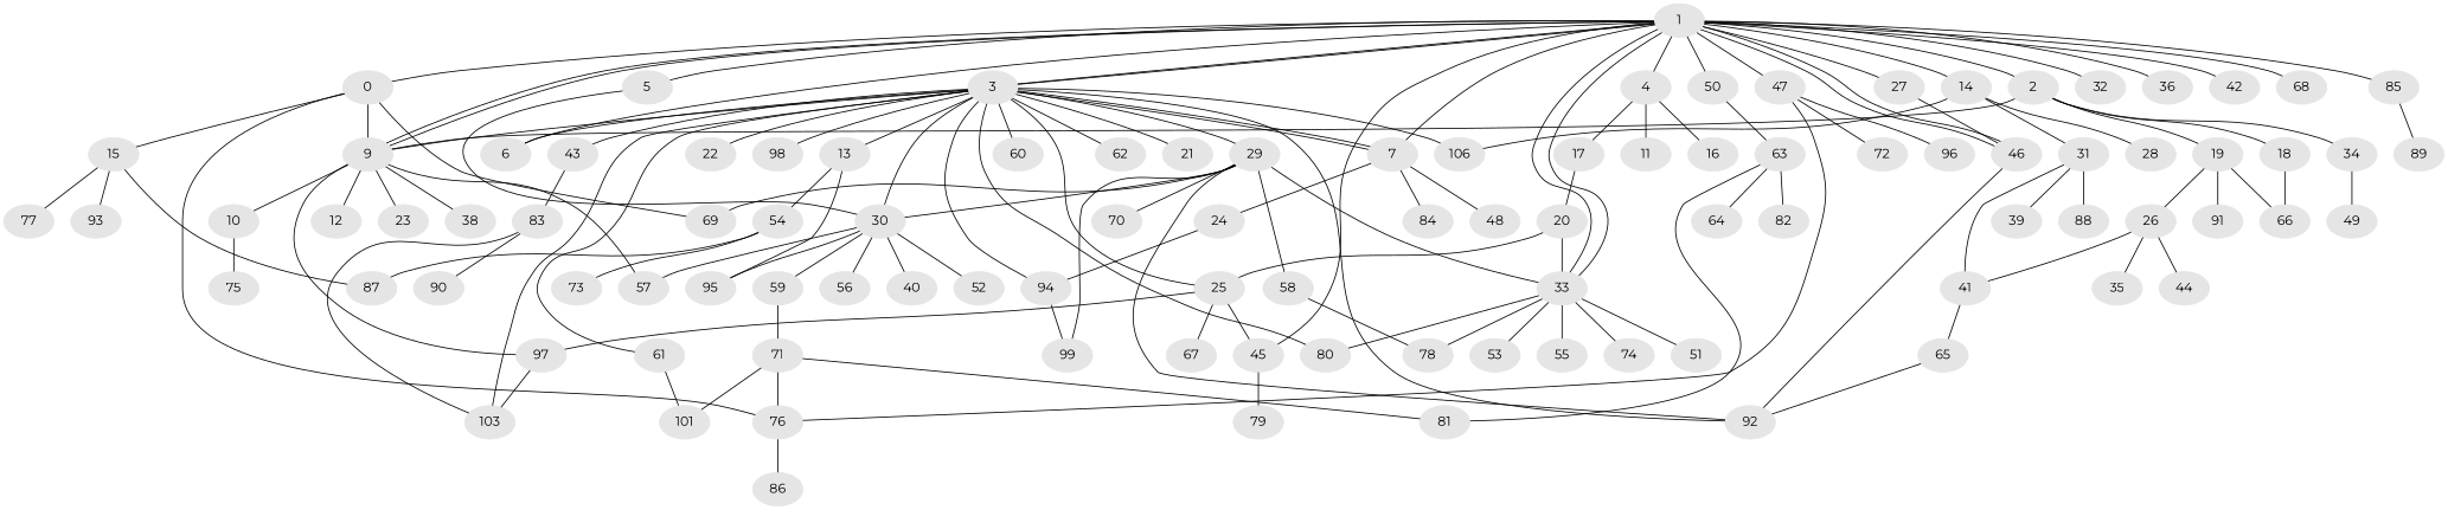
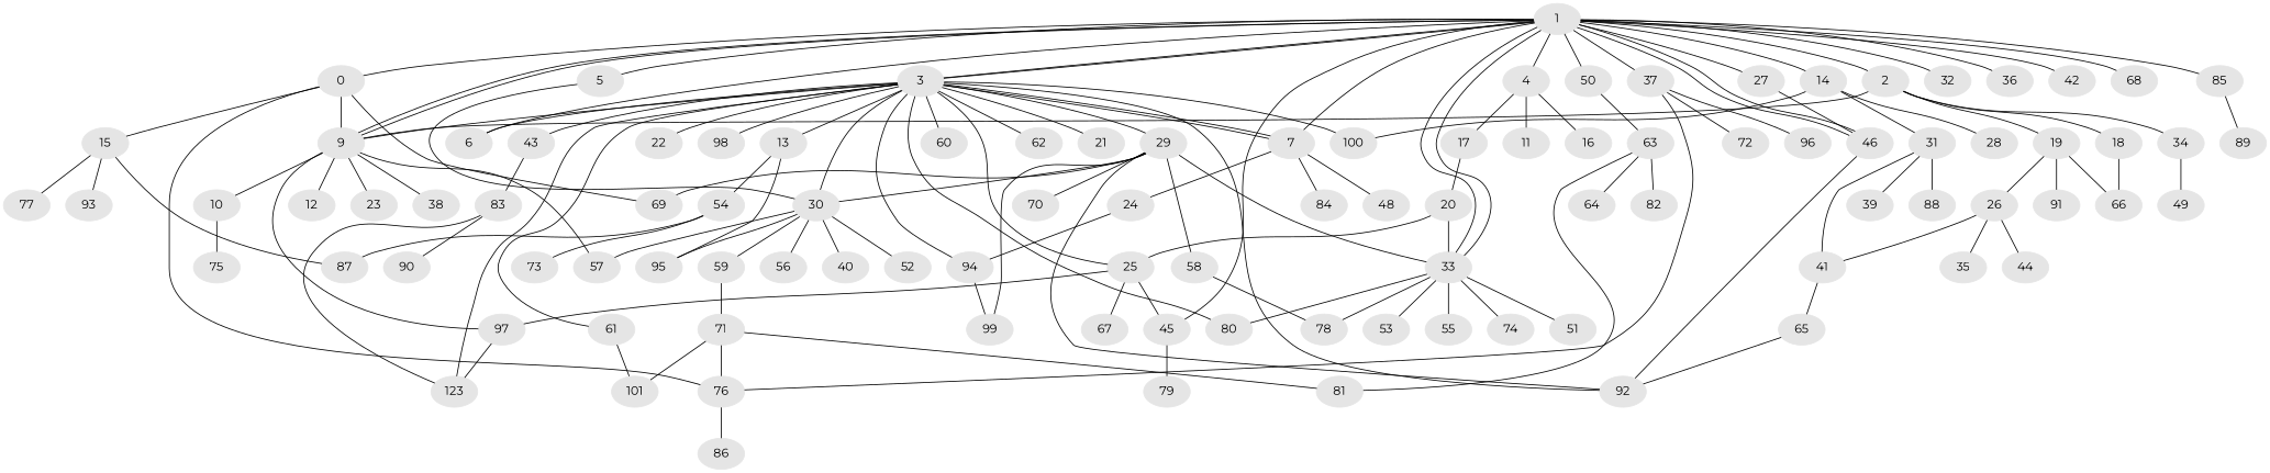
  graph {
    fontname=Montserrat
    node [color=gray90 fontname=Montserrat style=filled]
    edge [fontname=Montserrat]
    1
    2
    3
    4
    5
    6
    7
    n8 [label=0]
    9
    14
    27
    32
    33
    36
    42
    45
    46
-   47
+   47 [label=37]
    50
    68
    85
    18
    19
    34
    13
    21
    22
    25
    29
    30
    43
    60
    61
    62
    80
    92
    94
    98
-   100 [label=106]
-   103
+   100
+   103 [label=123]
    11
    16
    17
    24
    48
    84
    15
    69
    76
    10
    12
    23
    38
    57
    97
    28
    31
    51
    53
    55
    74
    78
    79
    72
    96
    63
    89
    66
    26
    91
    49
    54
    95
    67
    58
    70
    99
    59
    40
    52
    56
    83
    101
    20
    77
    87
    93
    86
    75
    73
    41
    39
    88
    35
    44
    65
    71
    90
    64
    81
    82
    1 -- 2
    1 -- 3
    1 -- 3
    1 -- 4
    1 -- 5
    1 -- 6
    1 -- 7
    1 -- n8
    1 -- 9
    1 -- 9
    1 -- 14
    1 -- 27
    1 -- 32
    1 -- 33
    1 -- 33
    1 -- 36
    1 -- 42
    1 -- 45
    1 -- 46
    1 -- 46
    1 -- 47
    1 -- 50
    1 -- 68
    1 -- 85
    2 -- 9
    2 -- 18
    2 -- 19
    2 -- 34
    3 -- 6
    3 -- 7
    3 -- 7
    3 -- 9
    3 -- 13
    3 -- 21
    3 -- 22
    3 -- 25
    3 -- 29
    3 -- 30
    3 -- 43
    3 -- 60
    3 -- 61
    3 -- 62
    3 -- 80
    3 -- 92
    3 -- 94
    3 -- 98
    3 -- 100
    3 -- 103
    4 -- 11
    4 -- 16
    4 -- 17
    5 -- 30
    7 -- 24
    7 -- 48
    7 -- 84
    n8 -- 9
    n8 -- 15
    n8 -- 69
    n8 -- 76
    9 -- 10
    9 -- 12
    9 -- 23
    9 -- 38
    9 -- 57
    9 -- 97
    14 -- 100
    14 -- 28
    14 -- 31
    27 -- 46
    33 -- 80
    33 -- 51
    33 -- 53
    33 -- 55
    33 -- 74
    33 -- 78
    45 -- 79
    46 -- 92
    47 -- 76
    47 -- 72
    47 -- 96
    50 -- 63
    85 -- 89
    18 -- 66
    19 -- 66
    19 -- 26
    19 -- 91
    34 -- 49
    13 -- 54
    13 -- 95
    25 -- 45
    25 -- 97
    25 -- 67
    29 -- 33
    29 -- 30
    29 -- 92
    29 -- 69
    29 -- 58
    29 -- 70
    29 -- 99
    30 -- 57
    30 -- 95
    30 -- 59
    30 -- 40
    30 -- 52
    30 -- 56
    43 -- 83
    61 -- 101
    94 -- 99
    17 -- 20
    24 -- 94
    15 -- 77
    15 -- 87
    15 -- 93
    76 -- 86
    10 -- 75
    97 -- 103
    31 -- 41
    31 -- 39
    31 -- 88
    63 -- 64
    63 -- 81
    63 -- 82
    26 -- 41
    26 -- 35
    26 -- 44
    54 -- 87
    54 -- 73
    58 -- 78
    59 -- 71
    83 -- 103
    83 -- 90
    20 -- 33
    20 -- 25
    41 -- 65
    65 -- 92
    71 -- 76
    71 -- 101
    71 -- 81
  }
